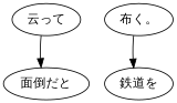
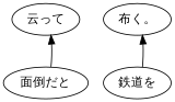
  digraph {
    n1 [label="云って"]
    n2 [label="面倒だと"]
    n3 [label="布く。"]
    n4 [label="鉄道を"]
-   n1 -> n2
-   n3 -> n4
+   n2 -> n1
+   n4 -> n3
  }
